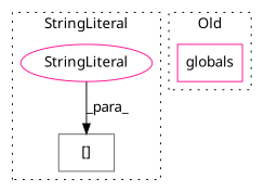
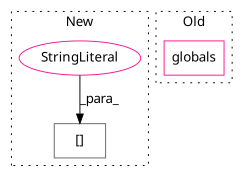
  digraph {
    fontname="Noto Sans"
    node [shape=box color=deeppink fontname="Noto Sans"]
    n1 [a=2 l="9,1" label="[]" s="1000,1028" color=gray40]
    n2 [a=45 l=19 label=StringLiteral s=1009 shape=ellipse]
    n3 [a=32 l=9 label=globals s=801]
    subgraph cluster_1 {
-     label=StringLiteral
+     label=New
      style=dotted
      n1
      n2
    }
    subgraph cluster_2 {
      label=Old
      style=dotted
      n3
    }
    n2 -> n1 [label=_para_ fontname="Noto Sans"]
  }
